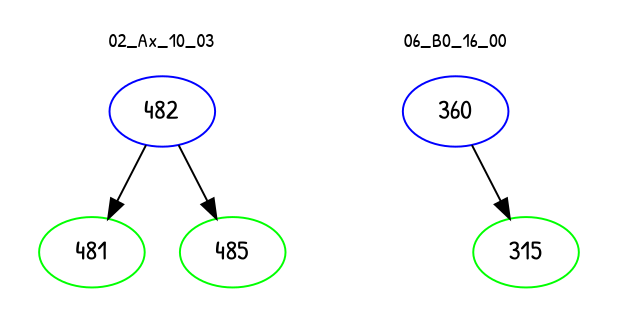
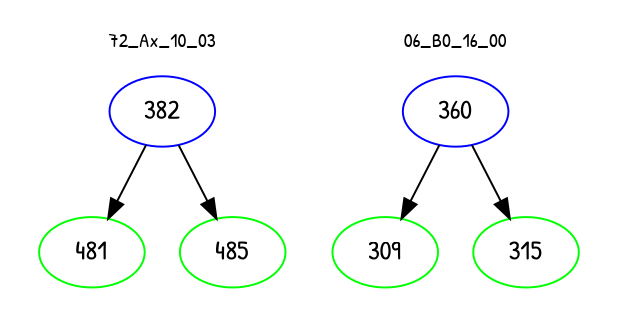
  digraph {
    fontname="Patrick Hand"
    node [color=green fontname="Patrick Hand"]
    edge [color=black fontname="Patrick Hand"]
-   n1 [color=blue label=482]
+   n1 [color=blue label=382]
    n2 [label=481]
    n3 [label=485]
    n4 [color=blue label=360]
+   n5 [label=309]
    n6 [label=315]
    subgraph cluster_1 {
      color=white
      fontsize=10
-     label="02_Ax_10_03"
+     label="72_Ax_10_03"
      n1
      n2
      n3
    }
    subgraph cluster_2 {
      color=white
      fontsize=10
      label="06_B0_16_00"
      n4
+     n5
      n6
    }
    n1 -> n2
    n1 -> n3
+   n4 -> n5
    n4 -> n6
  }
